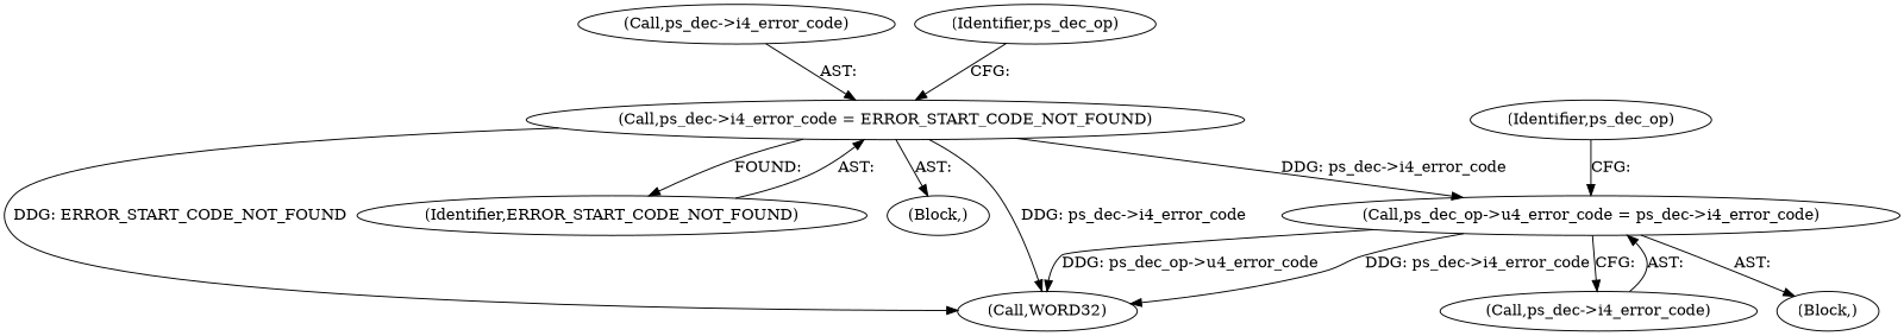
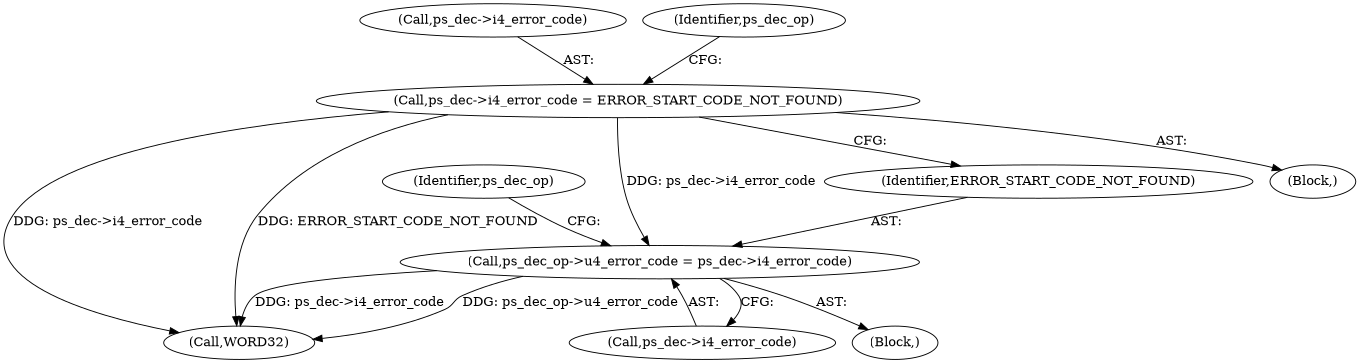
  digraph {
    n1 [label="(Call,ps_dec_op->u4_error_code = ps_dec->i4_error_code)"]
    n2 [label="(Call,WORD32)"]
    n3 [label="(Block,)"]
    n4 [label="(Call,ps_dec->i4_error_code)"]
    n5 [label="(Call,ps_dec->i4_error_code = ERROR_START_CODE_NOT_FOUND)"]
    n6 [label="(Identifier,ERROR_START_CODE_NOT_FOUND)"]
    n7 [label="(Block,)"]
    n8 [label="(Call,ps_dec->i4_error_code)"]
    n9 [label="(Identifier,ps_dec_op)"]
    n10 [label="(Identifier,ps_dec_op)"]
    n1 -> n2 [label="DDG: ps_dec->i4_error_code"]
    n1 -> n2 [label="DDG: ps_dec_op->u4_error_code"]
    n1 -> n3 [label="AST: "]
    n1 -> n4 [label="CFG: "]
    n4 -> n1 [label="AST: "]
    n5 -> n1 [label="DDG: ps_dec->i4_error_code"]
    n5 -> n2 [label="DDG: ps_dec->i4_error_code"]
    n5 -> n2 [label="DDG: ERROR_START_CODE_NOT_FOUND"]
-   n5 -> n6 [label="FOUND: "]
+   n5 -> n6 [label="CFG: "]
    n5 -> n7 [label="AST: "]
-   n6 -> n5 [label="AST: "]
+   n6 -> n1 [label="AST: "]
    n8 -> n5 [label="AST: "]
    n9 -> n1 [label="CFG: "]
    n10 -> n5 [label="CFG: "]
  }
